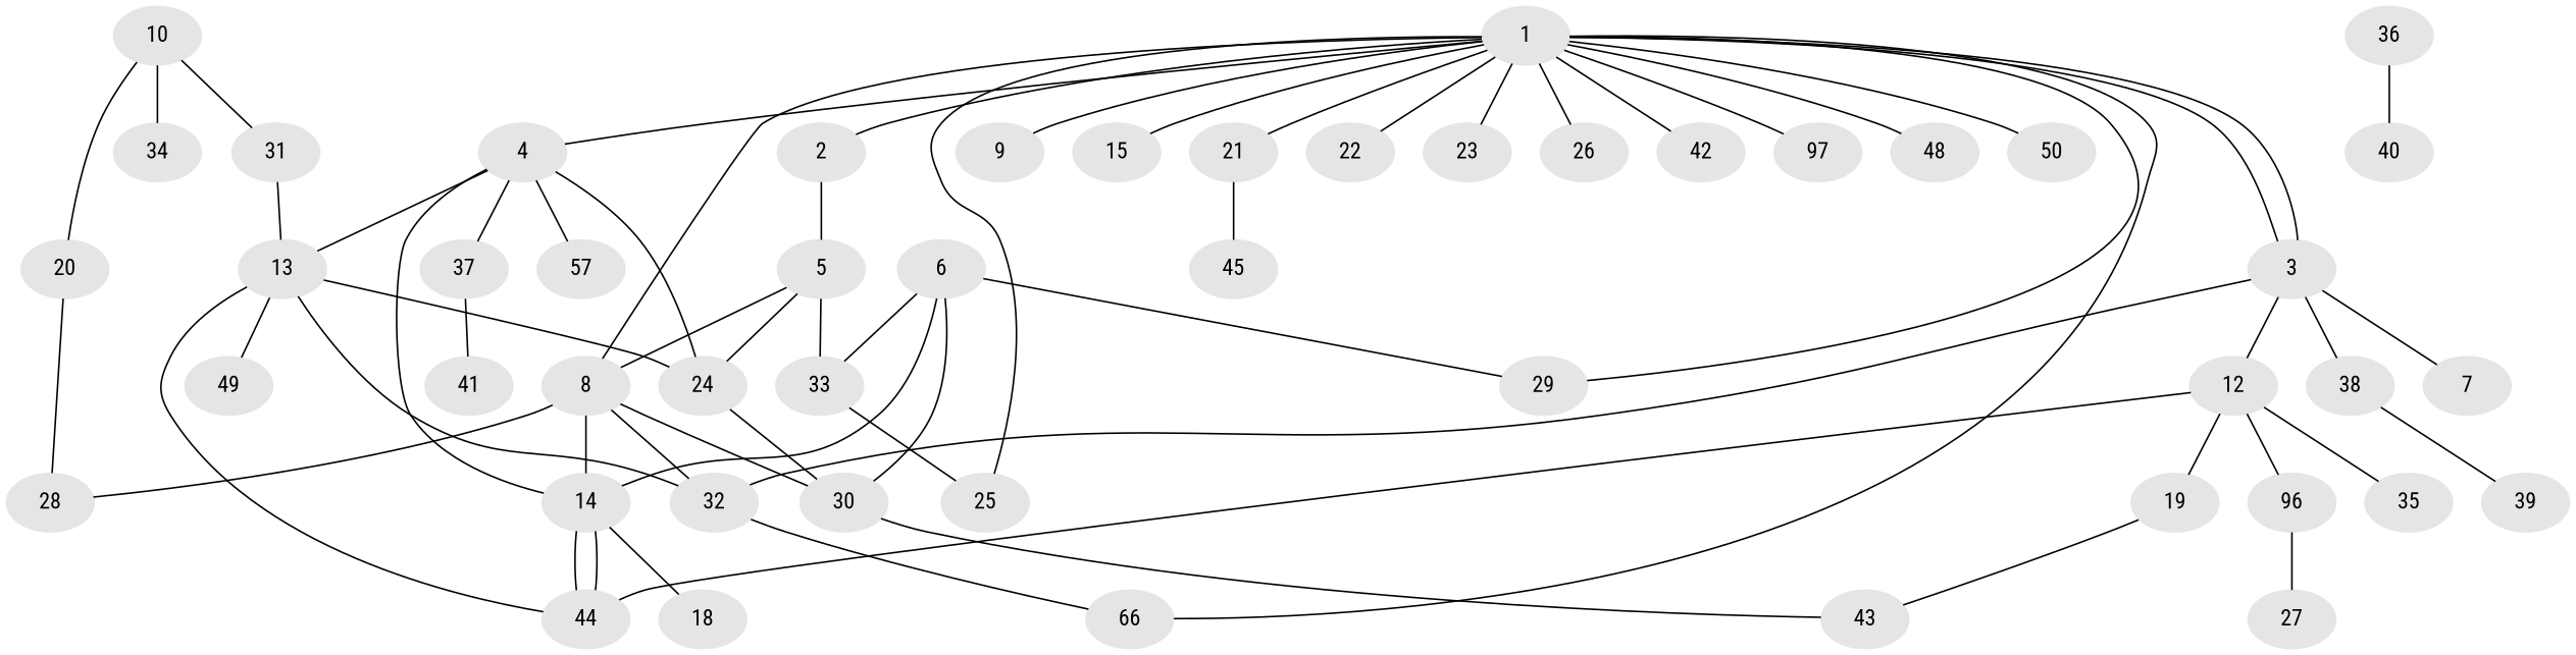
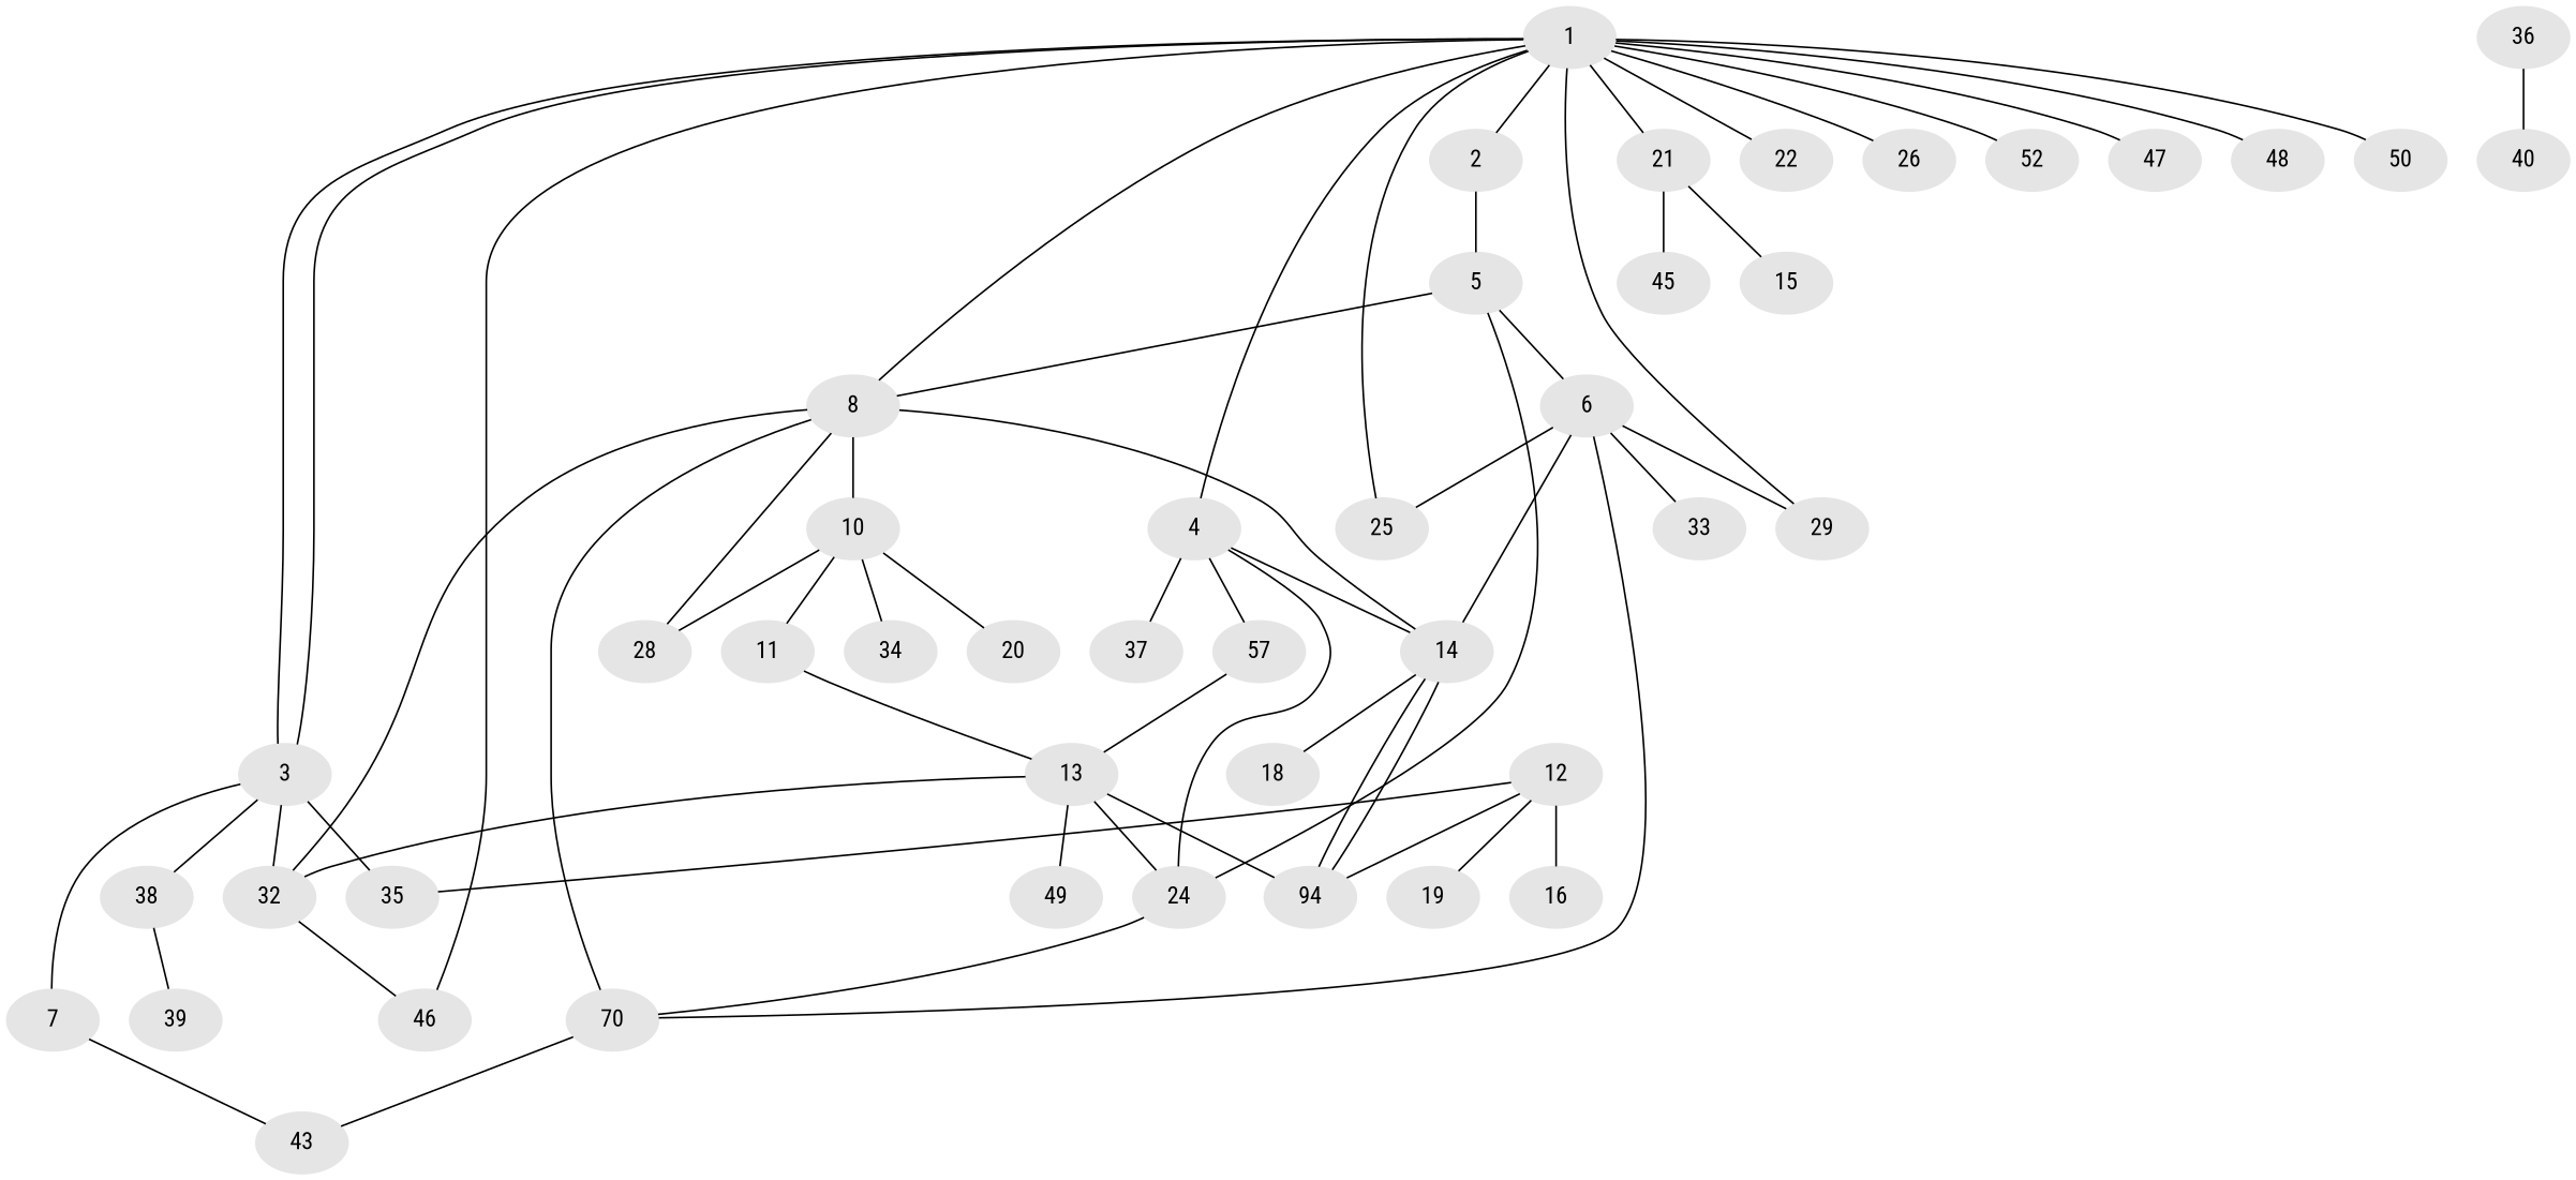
  graph {
    fontname="Roboto Condensed"
    node [color=gray90 fontname="Roboto Condensed" style=filled]
    edge [fontname="Roboto Condensed"]
    1
    2
    3
    4
    8
-   9
    15
    21
    22
-   23
    25
    26
    29
-   42
-   46 [label=66]
-   47 [label=97]
+   42 [label=52]
+   46
+   47
    48
    50
    5
    7
    12
    32
    38
    13
    14
    n26 [label=57]
    24
    37
-   30
+   30 [label=70]
    10
    28
-   44
+   44 [label=94]
    49
    45
    6
    43
-   16 [label=96]
+   16
    19
    35
    36
    40
    39
    18
-   41
    33
-   11 [label=31]
+   11
    20
    34
-   27
    1 -- 2
    1 -- 3
    1 -- 3
    1 -- 4
    1 -- 8
-   1 -- 9
-   1 -- 15
+   21 -- 15
    1 -- 21
    1 -- 22
-   1 -- 23
    1 -- 25
    1 -- 26
    1 -- 29
    1 -- 42
    1 -- 46
    1 -- 47
    1 -- 48
    1 -- 50
    2 -- 5
    3 -- 7
-   3 -- 12
+   3 -- 35
    3 -- 32
    3 -- 38
-   4 -- 13
+   n26 -- 13
    4 -- 14
    4 -- n26
    4 -- 24
    4 -- 37
    8 -- 32
    8 -- 14
    8 -- 30
+   8 -- 10
    8 -- 28
    21 -- 45
    5 -- 8
    5 -- 24
-   5 -- 33
-   19 -- 43
+   5 -- 6
+   7 -- 43
    12 -- 44
    12 -- 16
    12 -- 19
    12 -- 35
    32 -- 46
    38 -- 39
    13 -- 32
    13 -- 24
    13 -- 44
    13 -- 49
    14 -- 44
    14 -- 44
    14 -- 18
    24 -- 30
-   37 -- 41
    30 -- 43
-   20 -- 28
+   10 -- 28
    10 -- 11
    10 -- 20
    10 -- 34
-   33 -- 25
+   6 -- 25
    6 -- 29
    6 -- 14
    6 -- 30
    6 -- 33
-   16 -- 27
    36 -- 40
    11 -- 13
  }
